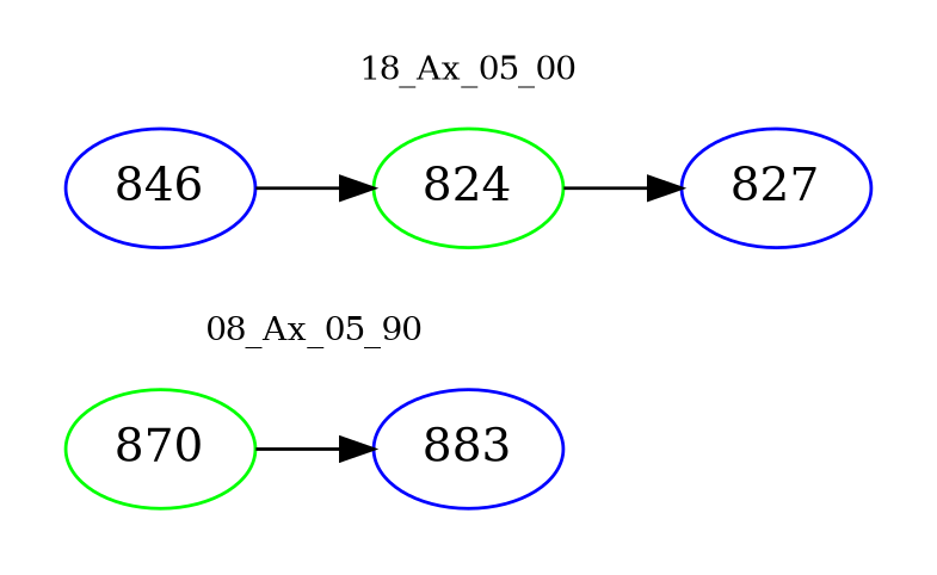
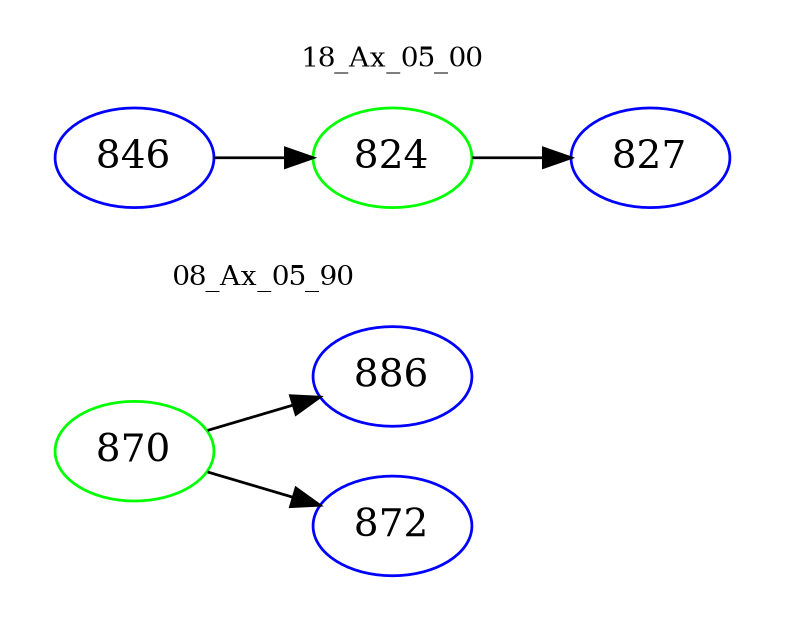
  digraph {
    rankdir=LR
    node [color=blue]
    edge [color=black]
    n1 [color=green label=870]
-   n3 [label=883]
+   n2 [label=872]
+   n3 [label=886]
    n4 [color=green label=824]
    n5 [label=827]
    n6 [label=846]
    subgraph cluster_1 {
      color=white
      fontsize=10
      label="08_Ax_05_90"
      n1
+     n2
      n3
    }
    subgraph cluster_2 {
      color=white
      fontsize=10
      label="18_Ax_05_00"
      n4
      n5
      n6
    }
+   n1 -> n2
    n1 -> n3
    n4 -> n5
    n6 -> n4
  }
